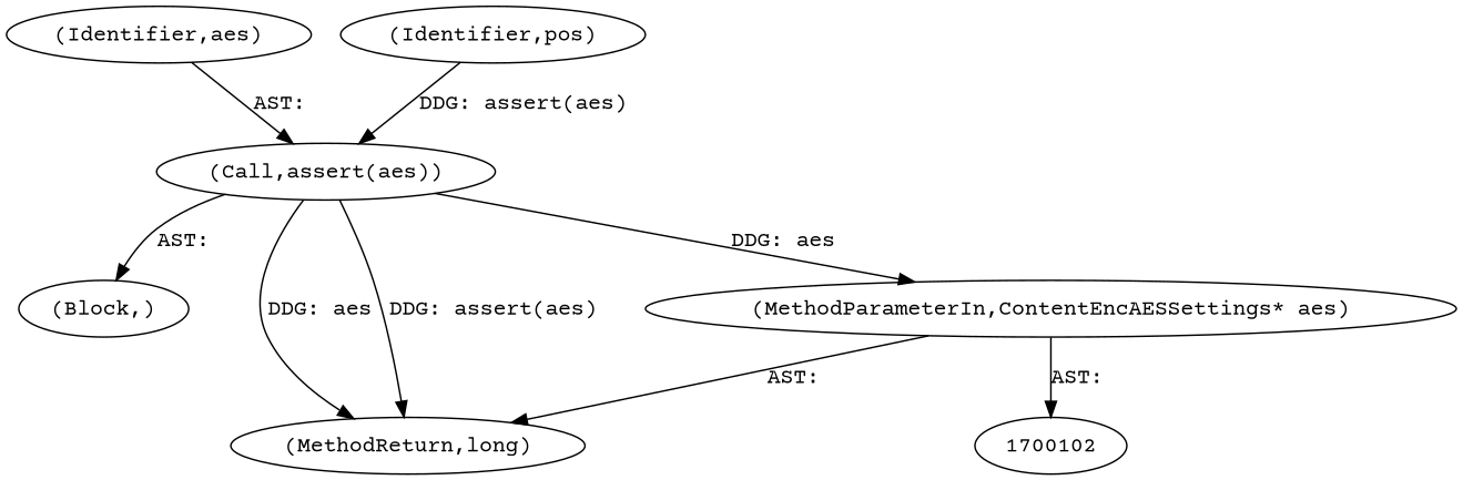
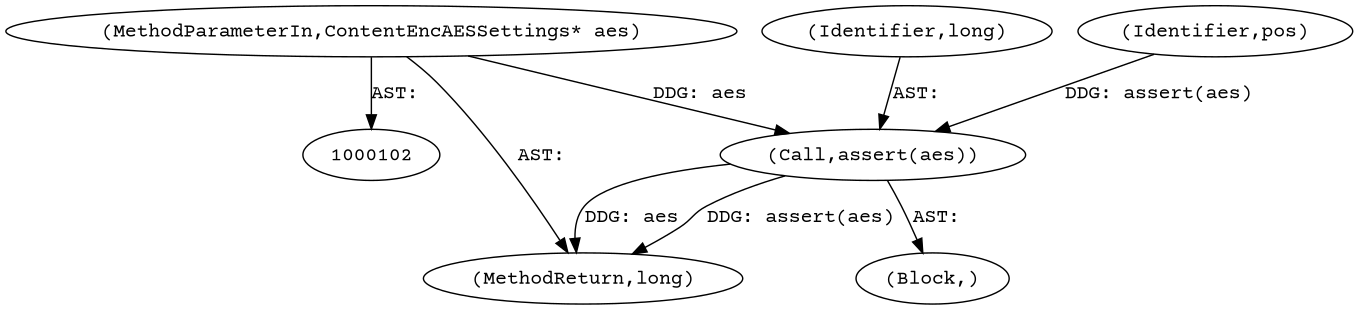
  digraph {
    fontname="Courier Prime"
    node [fontname="Courier Prime"]
    edge [fontname="Courier Prime"]
    n1 [label="(Call,assert(aes))"]
    n2 [label="(Block,)"]
    n3 [label="(MethodReturn,long)"]
-   n4 [label="(Identifier,aes)"]
+   n4 [label="(Identifier,long)"]
    n5 [label="(MethodParameterIn,ContentEncAESSettings* aes)"]
-   1000102 [label=1700102]
+   1000102
    n7 [label="(Identifier,pos)"]
    n1 -> n2 [label="AST: "]
    n1 -> n3 [label="DDG: aes"]
    n1 -> n3 [label="DDG: assert(aes)"]
    n4 -> n1 [label="AST: "]
-   n1 -> n5 [label="DDG: aes"]
+   n5 -> n1 [label="DDG: aes"]
    n5 -> n3 [label="AST: "]
    n5 -> 1000102 [label="AST: "]
    n7 -> n1 [label="DDG: assert(aes)"]
  }
